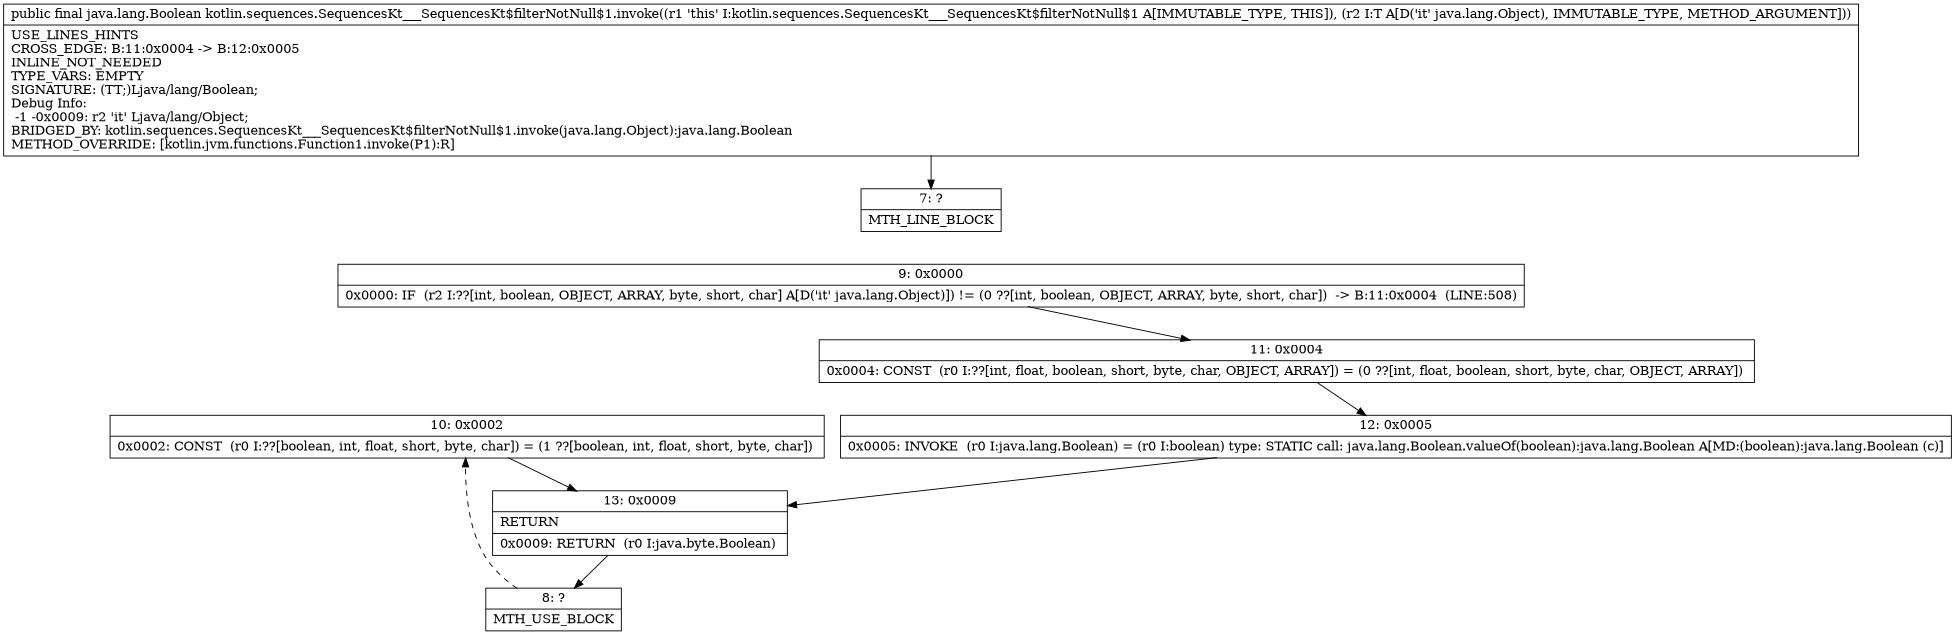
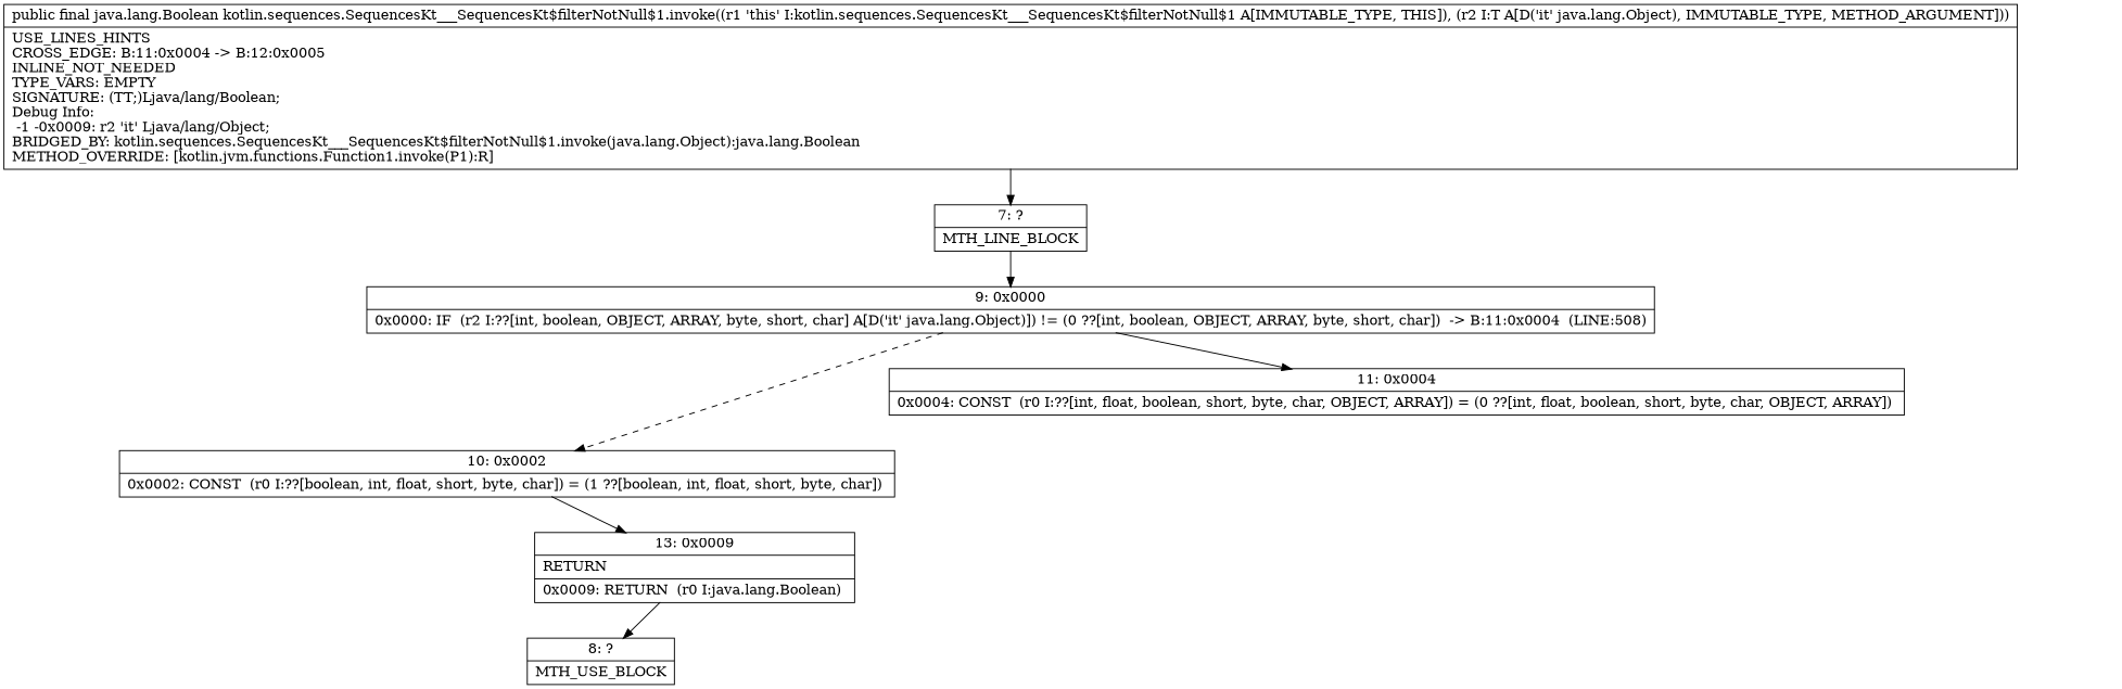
  digraph {
    node [shape=record]
    n1 [label="{7\:\ ?|MTH_LINE_BLOCK\l}"]
    n2 [label="{9\:\ 0x0000|0x0000: IF  (r2 I:??[int, boolean, OBJECT, ARRAY, byte, short, char] A[D('it' java.lang.Object)]) != (0 ??[int, boolean, OBJECT, ARRAY, byte, short, char])  \-\> B:11:0x0004  (LINE:508)\l}"]
    n3 [label="{10\:\ 0x0002|0x0002: CONST  (r0 I:??[boolean, int, float, short, byte, char]) = (1 ??[boolean, int, float, short, byte, char]) \l}"]
    n4 [label="{11\:\ 0x0004|0x0004: CONST  (r0 I:??[int, float, boolean, short, byte, char, OBJECT, ARRAY]) = (0 ??[int, float, boolean, short, byte, char, OBJECT, ARRAY]) \l}"]
-   n5 [label="{13\:\ 0x0009|RETURN\l|0x0009: RETURN  (r0 I:java.byte.Boolean) \l}"]
-   n6 [label="{12\:\ 0x0005|0x0005: INVOKE  (r0 I:java.lang.Boolean) = (r0 I:boolean) type: STATIC call: java.lang.Boolean.valueOf(boolean):java.lang.Boolean A[MD:(boolean):java.lang.Boolean (c)]\l}"]
+   n5 [label="{13\:\ 0x0009|RETURN\l|0x0009: RETURN  (r0 I:java.lang.Boolean) \l}"]
    n7 [label="{8\:\ ?|MTH_USE_BLOCK\l}"]
    n8 [label="{public final java.lang.Boolean kotlin.sequences.SequencesKt___SequencesKt$filterNotNull$1.invoke((r1 'this' I:kotlin.sequences.SequencesKt___SequencesKt$filterNotNull$1 A[IMMUTABLE_TYPE, THIS]), (r2 I:T A[D('it' java.lang.Object), IMMUTABLE_TYPE, METHOD_ARGUMENT]))  | USE_LINES_HINTS\lCROSS_EDGE: B:11:0x0004 \-\> B:12:0x0005\lINLINE_NOT_NEEDED\lTYPE_VARS: EMPTY\lSIGNATURE: (TT;)Ljava\/lang\/Boolean;\lDebug Info:\l  \-1 \-0x0009: r2 'it' Ljava\/lang\/Object;\lBRIDGED_BY: kotlin.sequences.SequencesKt___SequencesKt$filterNotNull$1.invoke(java.lang.Object):java.lang.Boolean\lMETHOD_OVERRIDE: [kotlin.jvm.functions.Function1.invoke(P1):R]\l}"]
-   n7 -> n3 [style=dashed]
+   n1 -> n2
+   n2 -> n3 [style=dashed]
    n2 -> n4
    n3 -> n5
-   n4 -> n6
    n5 -> n7
-   n6 -> n5
    n8 -> n1
  }
